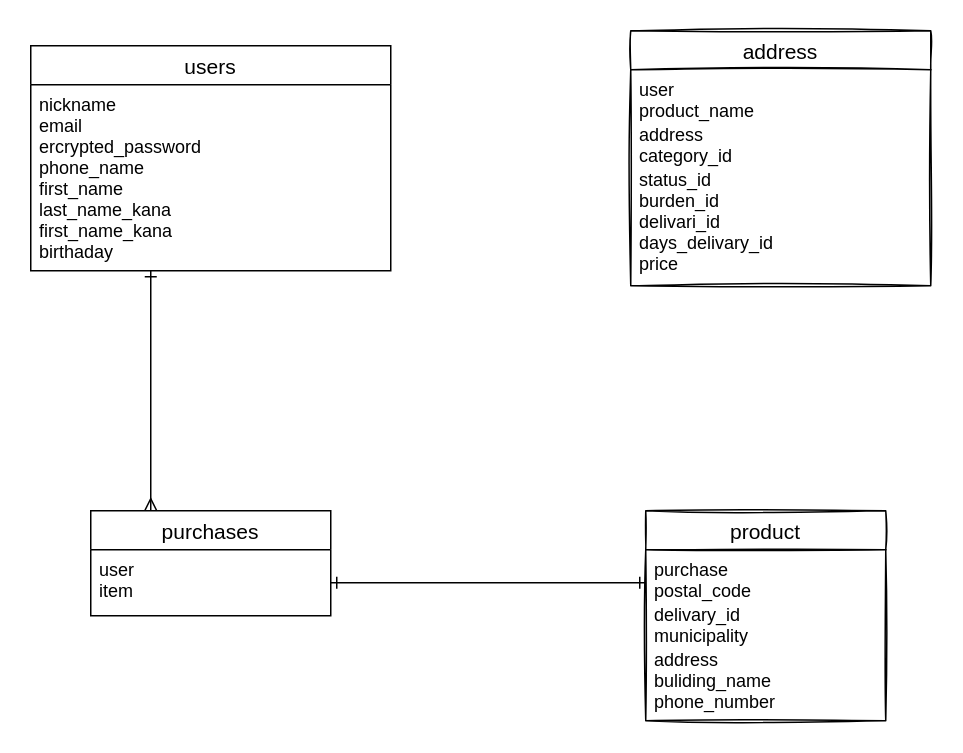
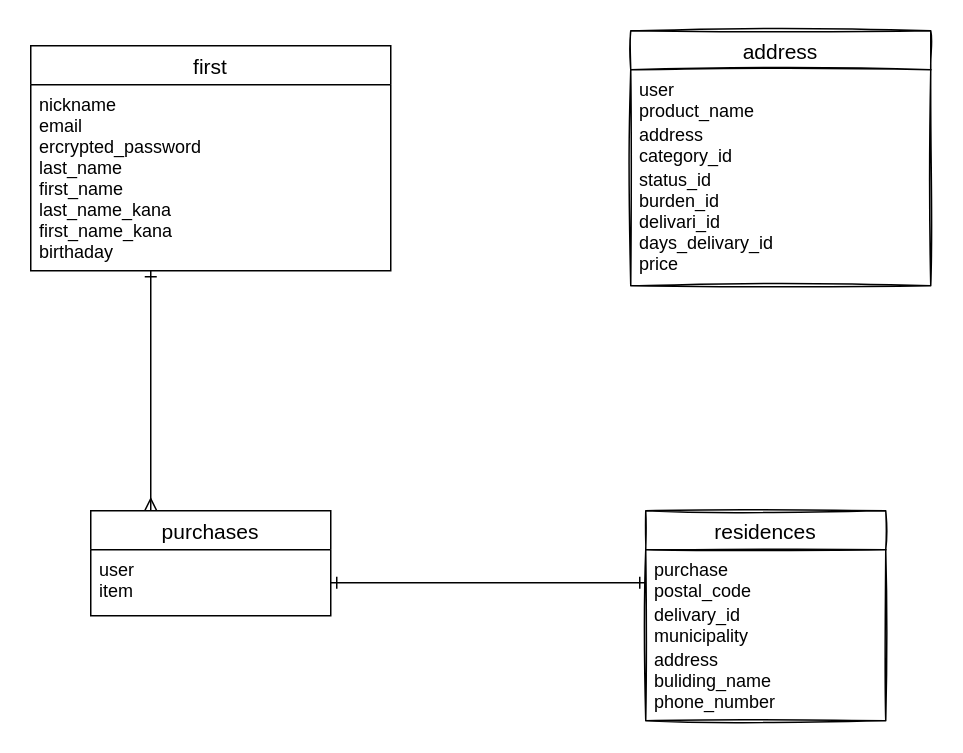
  <mxCell id="0" />
  <mxCell id="1" parent="0" />
- <mxCell id="2" value="users" style="swimlane;fontStyle=0;childLayout=stackLayout;horizontal=1;startSize=26;horizontalStack=0;resizeParent=1;resizeParentMax=0;resizeLast=0;collapsible=1;marginBottom=0;align=center;fontSize=14;" parent="1" vertex="1"><mxGeometry x="20" y="30" width="240" height="150" as="geometry"><mxRectangle x="80" y="120" width="50" height="26" as="alternateBounds" /></mxGeometry></mxCell>
- <mxCell id="3" value="nickname&#10;email&#10;ercrypted_password&#10;phone_name&#10;first_name&#10;last_name_kana&#10;first_name_kana&#10;birthaday" style="text;strokeColor=none;fillColor=none;spacingLeft=4;spacingRight=4;overflow=hidden;rotatable=0;points=[[0,0.5],[1,0.5]];portConstraint=eastwest;fontSize=12;" parent="2" vertex="1"><mxGeometry y="26" width="240" height="124" as="geometry" /></mxCell>
+ <mxCell id="2" value="first" style="swimlane;fontStyle=0;childLayout=stackLayout;horizontal=1;startSize=26;horizontalStack=0;resizeParent=1;resizeParentMax=0;resizeLast=0;collapsible=1;marginBottom=0;align=center;fontSize=14;" parent="1" vertex="1"><mxGeometry x="20" y="30" width="240" height="150" as="geometry"><mxRectangle x="80" y="120" width="50" height="26" as="alternateBounds" /></mxGeometry></mxCell>
+ <mxCell id="3" value="nickname&#10;email&#10;ercrypted_password&#10;last_name&#10;first_name&#10;last_name_kana&#10;first_name_kana&#10;birthaday" style="text;strokeColor=none;fillColor=none;spacingLeft=4;spacingRight=4;overflow=hidden;rotatable=0;points=[[0,0.5],[1,0.5]];portConstraint=eastwest;fontSize=12;" parent="2" vertex="1"><mxGeometry y="26" width="240" height="124" as="geometry" /></mxCell>
  <mxCell id="4" style="edgeStyle=orthogonalEdgeStyle;rounded=0;orthogonalLoop=1;jettySize=auto;html=1;exitX=0.25;exitY=0;exitDx=0;exitDy=0;startArrow=ERmany;startFill=0;endArrow=ERone;endFill=1;" edge="1" parent="1" source="5"><mxGeometry relative="1" as="geometry"><mxPoint x="100" y="180" as="targetPoint" /></mxGeometry></mxCell>
  <mxCell id="5" value="purchases" style="swimlane;fontStyle=0;childLayout=stackLayout;horizontal=1;startSize=26;horizontalStack=0;resizeParent=1;resizeParentMax=0;resizeLast=0;collapsible=1;marginBottom=0;align=center;fontSize=14;sketch=0;" parent="1" vertex="1"><mxGeometry x="60" y="340" width="160" height="70" as="geometry" /></mxCell>
  <mxCell id="6" value="user&#10;item" style="text;strokeColor=none;fillColor=none;spacingLeft=4;spacingRight=4;overflow=hidden;rotatable=0;points=[[0,0.5],[1,0.5]];portConstraint=eastwest;fontSize=12;" parent="5" vertex="1"><mxGeometry y="26" width="160" height="44" as="geometry" /></mxCell>
  <mxCell id="7" value="address" style="swimlane;fontStyle=0;childLayout=stackLayout;horizontal=1;startSize=26;horizontalStack=0;resizeParent=1;resizeParentMax=0;resizeLast=0;collapsible=1;marginBottom=0;align=center;fontSize=14;sketch=1;" vertex="1" parent="1"><mxGeometry x="420" y="20" width="200" height="170" as="geometry" /></mxCell>
  <mxCell id="8" value="user&#10;product_name&#10;" style="text;strokeColor=none;fillColor=none;spacingLeft=4;spacingRight=4;overflow=hidden;rotatable=0;points=[[0,0.5],[1,0.5]];portConstraint=eastwest;fontSize=12;" vertex="1" parent="7"><mxGeometry y="26" width="200" height="30" as="geometry" /></mxCell>
  <mxCell id="9" value="address&#10;category_id&#10;&#10;" style="text;strokeColor=none;fillColor=none;spacingLeft=4;spacingRight=4;overflow=hidden;rotatable=0;points=[[0,0.5],[1,0.5]];portConstraint=eastwest;fontSize=12;" vertex="1" parent="7"><mxGeometry y="56" width="200" height="30" as="geometry" /></mxCell>
  <mxCell id="10" value="status_id&#10;burden_id&#10;delivari_id&#10;days_delivary_id&#10;price" style="text;strokeColor=none;fillColor=none;spacingLeft=4;spacingRight=4;overflow=hidden;rotatable=0;points=[[0,0.5],[1,0.5]];portConstraint=eastwest;fontSize=12;" vertex="1" parent="7"><mxGeometry y="86" width="200" height="84" as="geometry" /></mxCell>
- <mxCell id="11" value="product" style="swimlane;fontStyle=0;childLayout=stackLayout;horizontal=1;startSize=26;horizontalStack=0;resizeParent=1;resizeParentMax=0;resizeLast=0;collapsible=1;marginBottom=0;align=center;fontSize=14;sketch=1;" vertex="1" parent="1"><mxGeometry x="430" y="340" width="160" height="140" as="geometry" /></mxCell>
+ <mxCell id="11" value="residences" style="swimlane;fontStyle=0;childLayout=stackLayout;horizontal=1;startSize=26;horizontalStack=0;resizeParent=1;resizeParentMax=0;resizeLast=0;collapsible=1;marginBottom=0;align=center;fontSize=14;sketch=1;" vertex="1" parent="1"><mxGeometry x="430" y="340" width="160" height="140" as="geometry" /></mxCell>
  <mxCell id="12" value="purchase&#10;postal_code&#10;" style="text;strokeColor=none;fillColor=none;spacingLeft=4;spacingRight=4;overflow=hidden;rotatable=0;points=[[0,0.5],[1,0.5]];portConstraint=eastwest;fontSize=12;" vertex="1" parent="11"><mxGeometry y="26" width="160" height="30" as="geometry" /></mxCell>
  <mxCell id="13" value="delivary_id&#10;municipality" style="text;strokeColor=none;fillColor=none;spacingLeft=4;spacingRight=4;overflow=hidden;rotatable=0;points=[[0,0.5],[1,0.5]];portConstraint=eastwest;fontSize=12;" vertex="1" parent="11"><mxGeometry y="56" width="160" height="30" as="geometry" /></mxCell>
  <mxCell id="14" value="address&#10;buliding_name&#10;phone_number" style="text;strokeColor=none;fillColor=none;spacingLeft=4;spacingRight=4;overflow=hidden;rotatable=0;points=[[0,0.5],[1,0.5]];portConstraint=eastwest;fontSize=12;" vertex="1" parent="11"><mxGeometry y="86" width="160" height="54" as="geometry" /></mxCell>
  <mxCell id="15" style="edgeStyle=orthogonalEdgeStyle;rounded=0;orthogonalLoop=1;jettySize=auto;html=1;exitX=1;exitY=0.5;exitDx=0;exitDy=0;startArrow=ERone;startFill=0;endArrow=ERone;endFill=1;" edge="1" parent="1" source="6"><mxGeometry relative="1" as="geometry"><mxPoint x="430" y="388" as="targetPoint" /></mxGeometry></mxCell>
